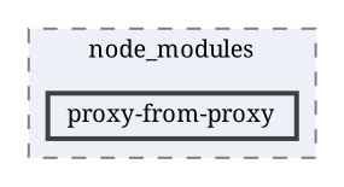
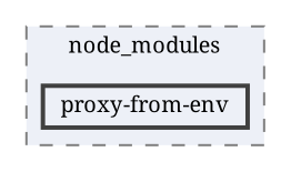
  digraph {
    compound=true
    fontname="Noto Serif"
-   n1 [color=grey25 fillcolor="#edf0f7" fontname="Noto Serif" fontsize=10 height=0.2 label="proxy-from-proxy" shape=box style="filled,bold" width=0.4]
+   n1 [color=grey25 fillcolor="#edf0f7" fontname="Noto Serif" fontsize=10 height=0.2 label="proxy-from-env" shape=box style="filled,bold" width=0.4]
    subgraph cluster_1 {
      bgcolor="#edf0f7"
      fontsize=10
      label=node_modules
      pencolor=grey50
      style="filled,dashed"
      n1
    }
  }
